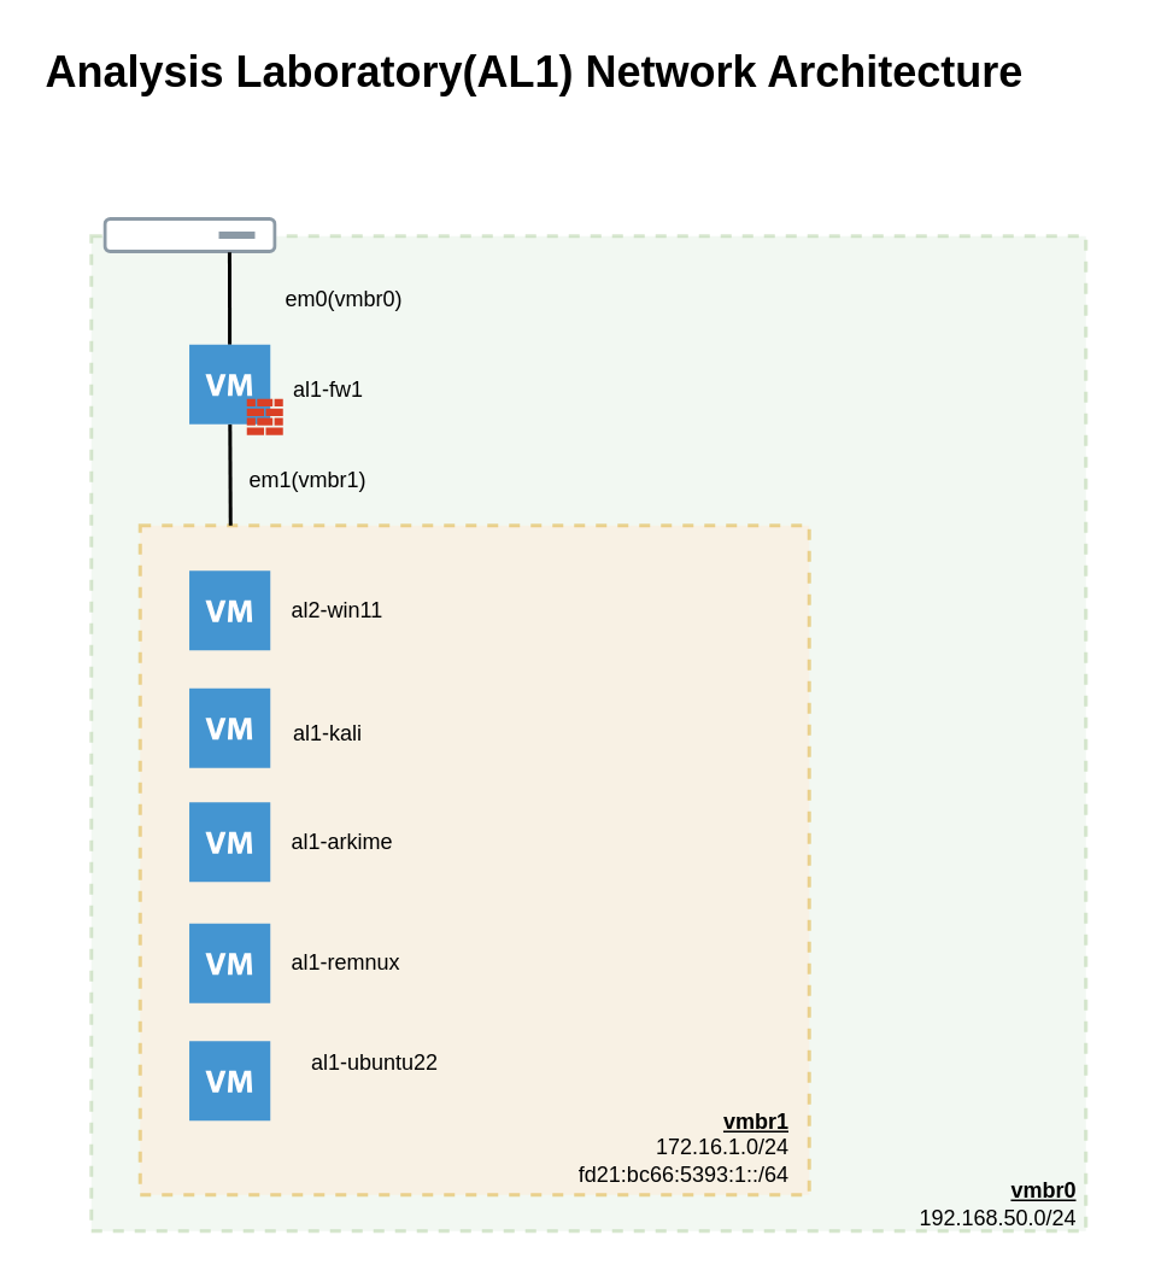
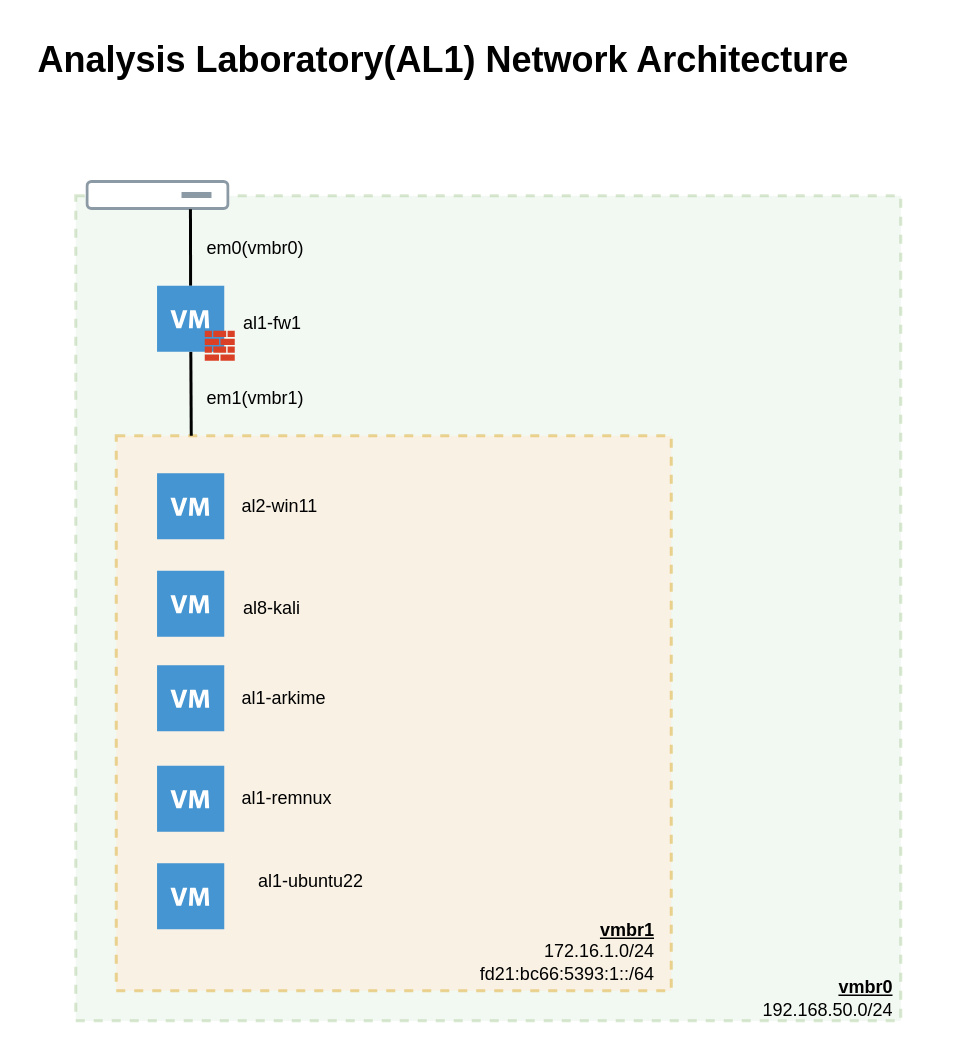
  <mxCell id="0" />
  <mxCell id="1" parent="0" />
  <mxCell id="2" value="" style="whiteSpace=wrap;html=1;aspect=fixed;opacity=30;dashed=1;strokeWidth=2;fillColor=#d5e8d4;strokeColor=#82b366;" vertex="1" parent="1"><mxGeometry x="50" y="130" width="550" height="550" as="geometry" /></mxCell>
  <mxCell id="3" value="" style="whiteSpace=wrap;html=1;aspect=fixed;opacity=40;dashed=1;strokeWidth=2;fillColor=#ffe6cc;strokeColor=#d79b00;" vertex="1" parent="1"><mxGeometry x="77" y="290" width="370" height="370" as="geometry" /></mxCell>
  <mxCell id="4" value="&lt;h1&gt;Analysis Laboratory(AL1) Network Architecture&lt;/h1&gt;&lt;p&gt;&lt;/p&gt;" style="text;html=1;strokeColor=none;fillColor=none;spacing=5;spacingTop=-20;whiteSpace=wrap;overflow=hidden;rounded=0;" parent="1" vertex="1"><mxGeometry x="20" y="20" width="600" height="50" as="geometry" /></mxCell>
  <mxCell id="5" value="" style="aspect=fixed;perimeter=ellipsePerimeter;html=1;align=center;fontSize=12;verticalAlign=top;fontColor=#364149;shadow=0;dashed=0;image;image=img/lib/cumulus/server_bare_metal.svg;" parent="1" vertex="1"><mxGeometry x="57" y="120" width="96" height="20" as="geometry" /></mxCell>
  <mxCell id="6" value="" style="endArrow=none;html=1;rounded=0;strokeWidth=2;entryX=0.75;entryY=1;entryDx=0;entryDy=0;" parent="1" source="9" target="5" edge="1"><mxGeometry width="50" height="50" relative="1" as="geometry"><mxPoint x="217" y="210" as="sourcePoint" /><mxPoint x="217" y="150" as="targetPoint" /></mxGeometry></mxCell>
  <mxCell id="7" value="" style="endArrow=none;html=1;rounded=0;strokeWidth=2;startArrow=none;startFill=0;" parent="1" edge="1" target="9"><mxGeometry width="50" height="50" relative="1" as="geometry"><mxPoint x="127" y="290" as="sourcePoint" /><mxPoint x="127" y="240" as="targetPoint" /></mxGeometry></mxCell>
  <mxCell id="8" value="" style="group" parent="1" vertex="1" connectable="0"><mxGeometry x="104.2" y="190" width="51.8" height="50" as="geometry" /></mxCell>
  <mxCell id="9" value="" style="shadow=0;dashed=0;html=1;strokeColor=none;fillColor=#4495D1;labelPosition=center;verticalLabelPosition=bottom;verticalAlign=top;align=center;outlineConnect=0;shape=mxgraph.veeam.2d.virtual_machine;" parent="8" vertex="1"><mxGeometry width="44.8" height="44" as="geometry" /></mxCell>
  <mxCell id="10" value="" style="sketch=0;pointerEvents=1;shadow=0;dashed=0;html=1;strokeColor=none;labelPosition=center;verticalLabelPosition=bottom;verticalAlign=top;outlineConnect=0;align=center;shape=mxgraph.office.concepts.firewall;fillColor=#DA4026;" parent="8" vertex="1"><mxGeometry x="31.8" y="30" width="20" height="20" as="geometry" /></mxCell>
  <mxCell id="11" value="&lt;b&gt;&lt;u&gt;vmbr1&lt;/u&gt;&lt;/b&gt;&lt;br&gt;172.16.1.0/24&lt;br&gt;fd21:bc66:5393:1::/64" style="text;html=1;strokeColor=none;fillColor=none;align=right;verticalAlign=middle;whiteSpace=wrap;rounded=0;" parent="1" vertex="1"><mxGeometry x="307" y="619" width="131.43" height="30" as="geometry" /></mxCell>
  <mxCell id="12" value="" style="shadow=0;dashed=0;html=1;strokeColor=none;fillColor=#4495D1;labelPosition=center;verticalLabelPosition=bottom;verticalAlign=top;align=center;outlineConnect=0;shape=mxgraph.veeam.2d.virtual_machine;" parent="1" vertex="1"><mxGeometry x="104.2" y="315" width="44.8" height="44" as="geometry" /></mxCell>
  <mxCell id="13" value="al2-win11" style="text;html=1;strokeColor=none;fillColor=none;align=left;verticalAlign=middle;whiteSpace=wrap;rounded=0;" parent="1" vertex="1"><mxGeometry x="158.5" y="322" width="65.57" height="30" as="geometry" /></mxCell>
- <mxCell id="14" value="al1-kali" style="text;html=1;strokeColor=none;fillColor=none;align=left;verticalAlign=middle;whiteSpace=wrap;rounded=0;" parent="1" vertex="1"><mxGeometry x="160" y="390" width="65.57" height="30" as="geometry" /></mxCell>
+ <mxCell id="14" value="al8-kali" style="text;html=1;strokeColor=none;fillColor=none;align=left;verticalAlign=middle;whiteSpace=wrap;rounded=0;" parent="1" vertex="1"><mxGeometry x="160" y="390" width="65.57" height="30" as="geometry" /></mxCell>
  <mxCell id="15" value="al1-arkime" style="text;html=1;strokeColor=none;fillColor=none;align=left;verticalAlign=middle;whiteSpace=wrap;rounded=0;" parent="1" vertex="1"><mxGeometry x="158.5" y="450" width="65.57" height="30" as="geometry" /></mxCell>
  <mxCell id="16" value="al1-remnux" style="text;html=1;strokeColor=none;fillColor=none;align=left;verticalAlign=middle;whiteSpace=wrap;rounded=0;" parent="1" vertex="1"><mxGeometry x="158.5" y="517" width="75.57" height="30" as="geometry" /></mxCell>
  <mxCell id="17" value="" style="shadow=0;dashed=0;html=1;strokeColor=none;fillColor=#4495D1;labelPosition=center;verticalLabelPosition=bottom;verticalAlign=top;align=center;outlineConnect=0;shape=mxgraph.veeam.2d.virtual_machine;" parent="1" vertex="1"><mxGeometry x="104.2" y="380" width="44.8" height="44" as="geometry" /></mxCell>
  <mxCell id="18" value="" style="shadow=0;dashed=0;html=1;strokeColor=none;fillColor=#4495D1;labelPosition=center;verticalLabelPosition=bottom;verticalAlign=top;align=center;outlineConnect=0;shape=mxgraph.veeam.2d.virtual_machine;" parent="1" vertex="1"><mxGeometry x="104.2" y="443" width="44.8" height="44" as="geometry" /></mxCell>
  <mxCell id="19" value="" style="shadow=0;dashed=0;html=1;strokeColor=none;fillColor=#4495D1;labelPosition=center;verticalLabelPosition=bottom;verticalAlign=top;align=center;outlineConnect=0;shape=mxgraph.veeam.2d.virtual_machine;" parent="1" vertex="1"><mxGeometry x="104.2" y="510" width="44.8" height="44" as="geometry" /></mxCell>
  <mxCell id="20" value="" style="shadow=0;dashed=0;html=1;strokeColor=none;fillColor=#4495D1;labelPosition=center;verticalLabelPosition=bottom;verticalAlign=top;align=center;outlineConnect=0;shape=mxgraph.veeam.2d.virtual_machine;" parent="1" vertex="1"><mxGeometry x="104.2" y="575" width="44.8" height="44" as="geometry" /></mxCell>
  <mxCell id="21" value="al1-ubuntu22" style="text;html=1;strokeColor=none;fillColor=none;align=left;verticalAlign=middle;whiteSpace=wrap;rounded=0;" parent="1" vertex="1"><mxGeometry x="170" y="572" width="74.07" height="30" as="geometry" /></mxCell>
  <mxCell id="22" value="al1-fw1" style="text;html=1;strokeColor=none;fillColor=none;align=left;verticalAlign=middle;whiteSpace=wrap;rounded=0;" vertex="1" parent="1"><mxGeometry x="159.5" y="200" width="65.57" height="30" as="geometry" /></mxCell>
  <mxCell id="23" value="&lt;u style=&quot;font-weight: bold;&quot;&gt;vmbr0&lt;/u&gt;&lt;br&gt;192.168.50.0/24" style="text;html=1;strokeColor=none;fillColor=none;align=right;verticalAlign=middle;whiteSpace=wrap;rounded=0;" vertex="1" parent="1"><mxGeometry x="507" y="650" width="90" height="30" as="geometry" /></mxCell>
- <mxCell id="24" value="em0(vmbr0)" style="text;html=1;strokeColor=none;fillColor=none;align=center;verticalAlign=middle;whiteSpace=wrap;rounded=0;dashed=1;strokeWidth=2;opacity=30;" vertex="1" parent="1"><mxGeometry x="160" y="150" width="60" height="30" as="geometry" /></mxCell>
+ <mxCell id="24" value="em0(vmbr0)" style="text;html=1;strokeColor=none;fillColor=none;align=center;verticalAlign=middle;whiteSpace=wrap;rounded=0;dashed=1;strokeWidth=2;opacity=30;" vertex="1" parent="1"><mxGeometry x="140" y="150" width="60" height="30" as="geometry" /></mxCell>
  <mxCell id="25" value="em1(vmbr1)" style="text;html=1;strokeColor=none;fillColor=none;align=center;verticalAlign=middle;whiteSpace=wrap;rounded=0;dashed=1;strokeWidth=2;opacity=30;" vertex="1" parent="1"><mxGeometry x="140" y="250" width="60" height="30" as="geometry" /></mxCell>
